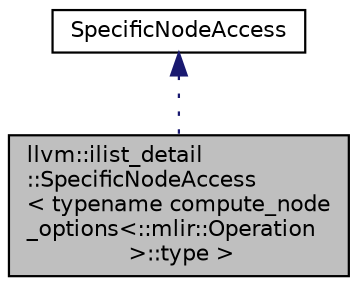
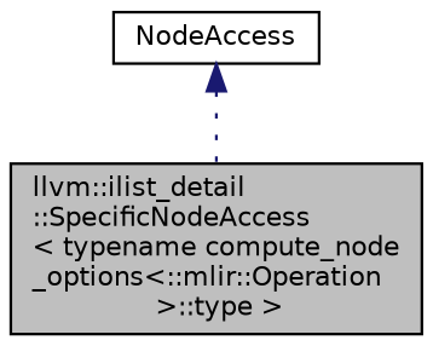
  digraph {
    node [color=black fontname=Helvetica fontsize=10 shape=record]
    n1 [fillcolor=grey75 fontcolor=black height=0.2 label="llvm::ilist_detail\l::SpecificNodeAccess\l\< typename compute_node\l_options\<::mlir::Operation\l \>::type \>" style=filled width=0.4]
-   n2 [height=0.2 label=SpecificNodeAccess width=0.4]
+   n2 [height=0.2 label=NodeAccess width=0.4]
    n2 -> n1 [color=midnightblue dir=back fontname=Helvetica fontsize=10 labelfontname=Helvetica labelfontsize=10 style=dotted]
  }
